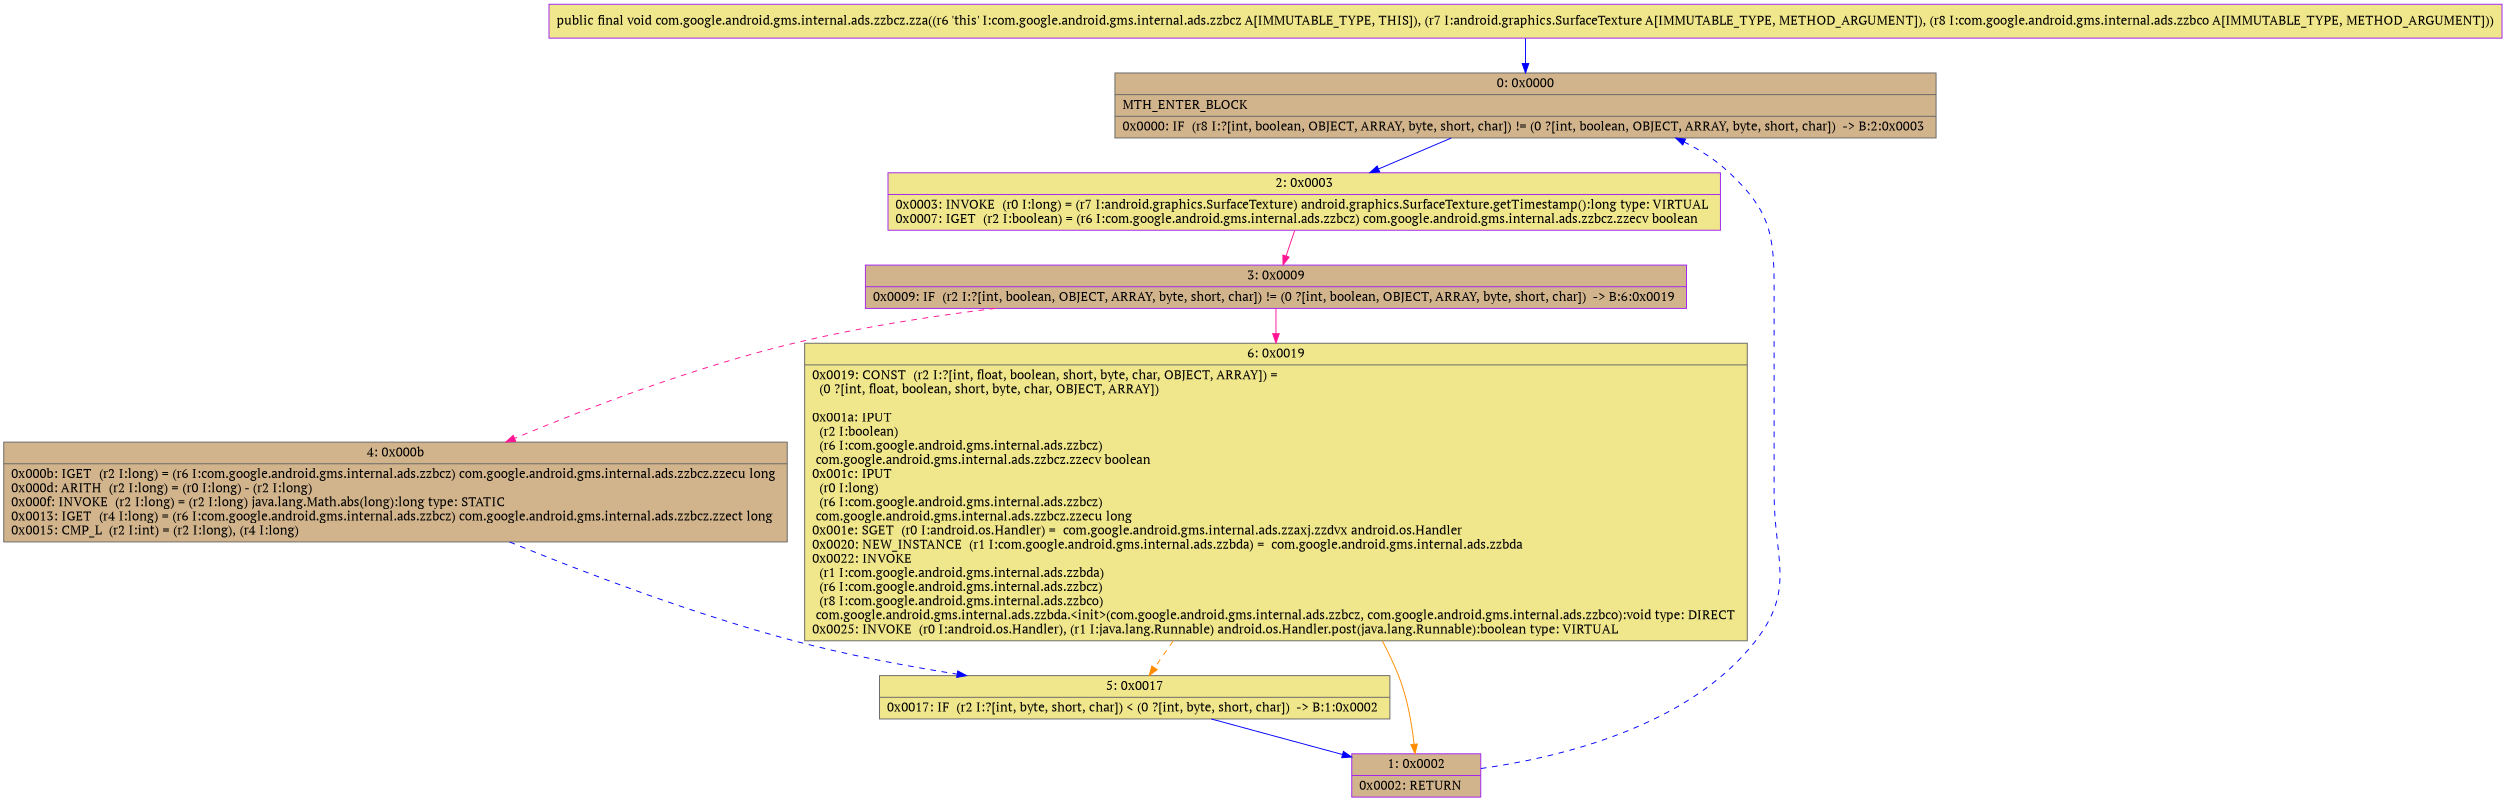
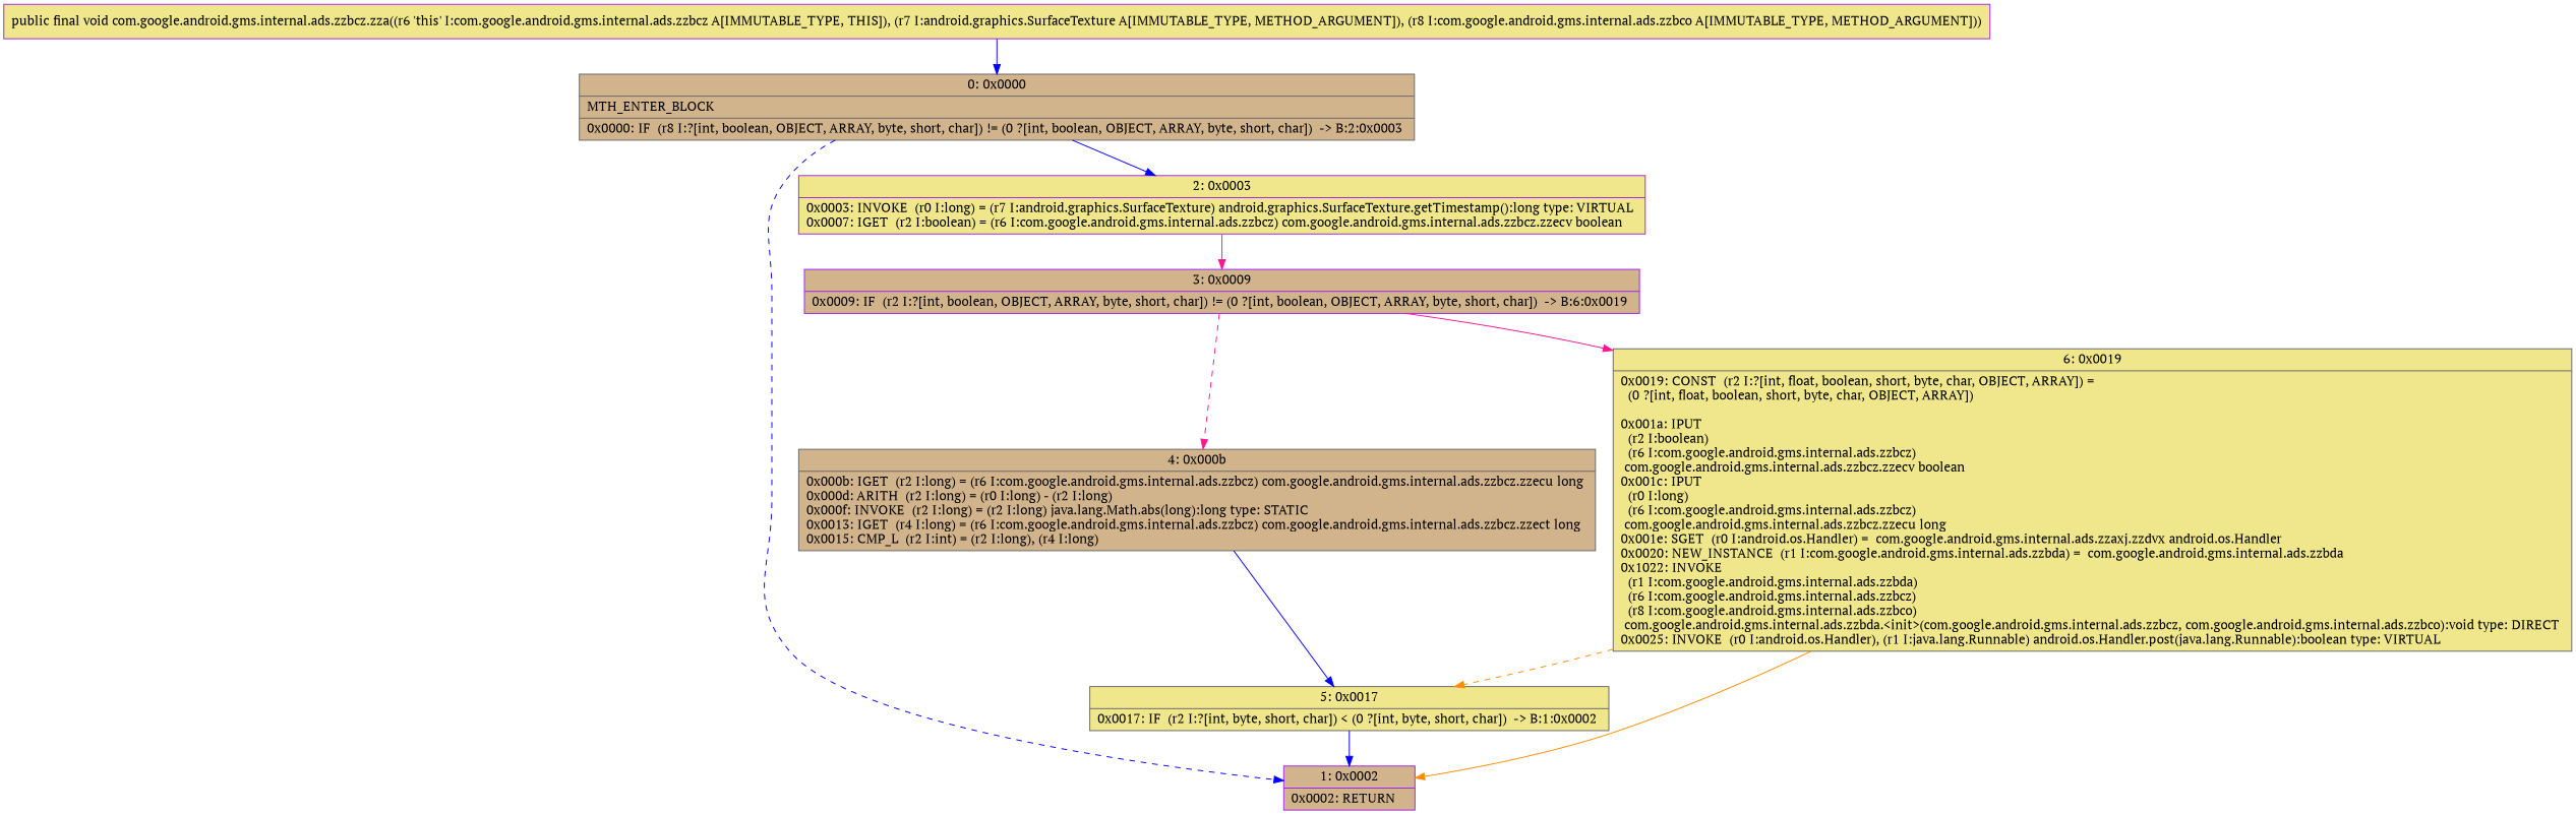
  digraph {
    fontname="PT Serif"
    node [color=gray40 fillcolor=tan fontname="PT Serif" shape=record style=filled]
    edge [color=blue fontname="PT Serif"]
    n1 [label="{0\:\ 0x0000|MTH_ENTER_BLOCK\l|0x0000: IF  (r8 I:?[int, boolean, OBJECT, ARRAY, byte, short, char]) != (0 ?[int, boolean, OBJECT, ARRAY, byte, short, char])  \-\> B:2:0x0003 \l}"]
    n2 [color=purple label="{1\:\ 0x0002|0x0002: RETURN   \l}"]
    n3 [color=purple fillcolor=khaki label="{2\:\ 0x0003|0x0003: INVOKE  (r0 I:long) = (r7 I:android.graphics.SurfaceTexture) android.graphics.SurfaceTexture.getTimestamp():long type: VIRTUAL \l0x0007: IGET  (r2 I:boolean) = (r6 I:com.google.android.gms.internal.ads.zzbcz) com.google.android.gms.internal.ads.zzbcz.zzecv boolean \l}"]
    n4 [color=purple label="{3\:\ 0x0009|0x0009: IF  (r2 I:?[int, boolean, OBJECT, ARRAY, byte, short, char]) != (0 ?[int, boolean, OBJECT, ARRAY, byte, short, char])  \-\> B:6:0x0019 \l}"]
    n5 [label="{4\:\ 0x000b|0x000b: IGET  (r2 I:long) = (r6 I:com.google.android.gms.internal.ads.zzbcz) com.google.android.gms.internal.ads.zzbcz.zzecu long \l0x000d: ARITH  (r2 I:long) = (r0 I:long) \- (r2 I:long) \l0x000f: INVOKE  (r2 I:long) = (r2 I:long) java.lang.Math.abs(long):long type: STATIC \l0x0013: IGET  (r4 I:long) = (r6 I:com.google.android.gms.internal.ads.zzbcz) com.google.android.gms.internal.ads.zzbcz.zzect long \l0x0015: CMP_L  (r2 I:int) = (r2 I:long), (r4 I:long) \l}"]
-   n6 [fillcolor=khaki label="{6\:\ 0x0019|0x0019: CONST  (r2 I:?[int, float, boolean, short, byte, char, OBJECT, ARRAY]) = \l  (0 ?[int, float, boolean, short, byte, char, OBJECT, ARRAY])\l \l0x001a: IPUT  \l  (r2 I:boolean)\l  (r6 I:com.google.android.gms.internal.ads.zzbcz)\l com.google.android.gms.internal.ads.zzbcz.zzecv boolean \l0x001c: IPUT  \l  (r0 I:long)\l  (r6 I:com.google.android.gms.internal.ads.zzbcz)\l com.google.android.gms.internal.ads.zzbcz.zzecu long \l0x001e: SGET  (r0 I:android.os.Handler) =  com.google.android.gms.internal.ads.zzaxj.zzdvx android.os.Handler \l0x0020: NEW_INSTANCE  (r1 I:com.google.android.gms.internal.ads.zzbda) =  com.google.android.gms.internal.ads.zzbda \l0x0022: INVOKE  \l  (r1 I:com.google.android.gms.internal.ads.zzbda)\l  (r6 I:com.google.android.gms.internal.ads.zzbcz)\l  (r8 I:com.google.android.gms.internal.ads.zzbco)\l com.google.android.gms.internal.ads.zzbda.\<init\>(com.google.android.gms.internal.ads.zzbcz, com.google.android.gms.internal.ads.zzbco):void type: DIRECT \l0x0025: INVOKE  (r0 I:android.os.Handler), (r1 I:java.lang.Runnable) android.os.Handler.post(java.lang.Runnable):boolean type: VIRTUAL \l}"]
+   n6 [fillcolor=khaki label="{6\:\ 0x0019|0x0019: CONST  (r2 I:?[int, float, boolean, short, byte, char, OBJECT, ARRAY]) = \l  (0 ?[int, float, boolean, short, byte, char, OBJECT, ARRAY])\l \l0x001a: IPUT  \l  (r2 I:boolean)\l  (r6 I:com.google.android.gms.internal.ads.zzbcz)\l com.google.android.gms.internal.ads.zzbcz.zzecv boolean \l0x001c: IPUT  \l  (r0 I:long)\l  (r6 I:com.google.android.gms.internal.ads.zzbcz)\l com.google.android.gms.internal.ads.zzbcz.zzecu long \l0x001e: SGET  (r0 I:android.os.Handler) =  com.google.android.gms.internal.ads.zzaxj.zzdvx android.os.Handler \l0x0020: NEW_INSTANCE  (r1 I:com.google.android.gms.internal.ads.zzbda) =  com.google.android.gms.internal.ads.zzbda \l0x1022: INVOKE  \l  (r1 I:com.google.android.gms.internal.ads.zzbda)\l  (r6 I:com.google.android.gms.internal.ads.zzbcz)\l  (r8 I:com.google.android.gms.internal.ads.zzbco)\l com.google.android.gms.internal.ads.zzbda.\<init\>(com.google.android.gms.internal.ads.zzbcz, com.google.android.gms.internal.ads.zzbco):void type: DIRECT \l0x0025: INVOKE  (r0 I:android.os.Handler), (r1 I:java.lang.Runnable) android.os.Handler.post(java.lang.Runnable):boolean type: VIRTUAL \l}"]
    n7 [fillcolor=khaki label="{5\:\ 0x0017|0x0017: IF  (r2 I:?[int, byte, short, char]) \< (0 ?[int, byte, short, char])  \-\> B:1:0x0002 \l}"]
    n8 [color=purple fillcolor=khaki label="{public final void com.google.android.gms.internal.ads.zzbcz.zza((r6 'this' I:com.google.android.gms.internal.ads.zzbcz A[IMMUTABLE_TYPE, THIS]), (r7 I:android.graphics.SurfaceTexture A[IMMUTABLE_TYPE, METHOD_ARGUMENT]), (r8 I:com.google.android.gms.internal.ads.zzbco A[IMMUTABLE_TYPE, METHOD_ARGUMENT])) }"]
-   n2 -> n1 [style=dashed]
+   n1 -> n2 [style=dashed]
    n1 -> n3
    n3 -> n4 [color=deeppink]
    n4 -> n5 [color=deeppink style=dashed]
    n4 -> n6 [color=deeppink]
-   n5 -> n7 [style=dashed]
+   n5 -> n7
    n6 -> n2 [color=darkorange]
    n6 -> n7 [color=darkorange style=dashed]
    n7 -> n2
    n8 -> n1
  }
